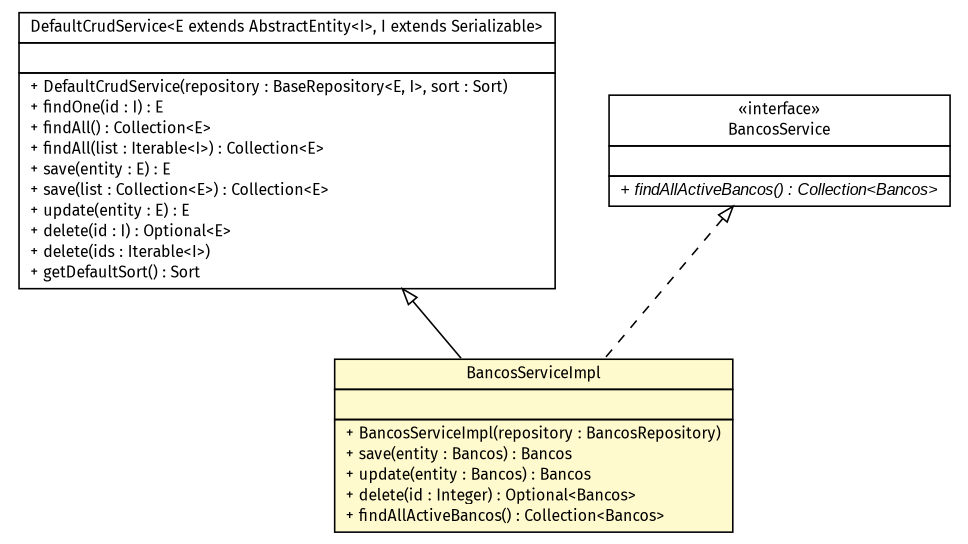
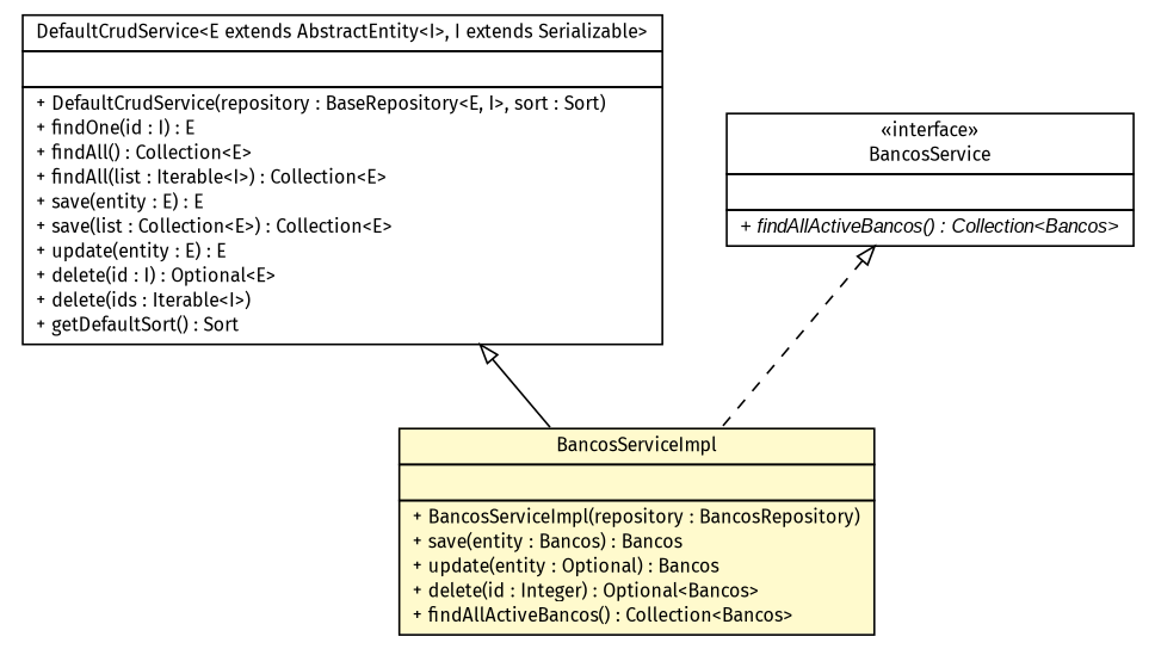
  digraph {
    nodesep=0.25
    ranksep=0.5
    fontname="Fira Sans"
    node [fontcolor=black fontname="Fira Sans" fontsize=10.0 shape=plaintext]
    edge [arrowtail=empty dir=back fontname="Fira Sans" fontsize=10 headport=p labelfontname=arial labelfontsize=10 tailport=p]
    n1 [label=<<table title="br.gov.to.sefaz.business.service.impl.DefaultCrudService" border="0" cellborder="1" cellspacing="0" cellpadding="2" port="p" href="../../../../../business/service/impl/DefaultCrudService.html"> 		<tr><td><table border="0" cellspacing="0" cellpadding="1"> <tr><td align="center" balign="center"> DefaultCrudService&lt;E extends AbstractEntity&lt;I&gt;, I extends Serializable&gt; </td></tr> 		</table></td></tr> 		<tr><td><table border="0" cellspacing="0" cellpadding="1"> <tr><td align="left" balign="left">  </td></tr> 		</table></td></tr> 		<tr><td><table border="0" cellspacing="0" cellpadding="1"> <tr><td align="left" balign="left"> + DefaultCrudService(repository : BaseRepository&lt;E, I&gt;, sort : Sort) </td></tr> <tr><td align="left" balign="left"> + findOne(id : I) : E </td></tr> <tr><td align="left" balign="left"> + findAll() : Collection&lt;E&gt; </td></tr> <tr><td align="left" balign="left"> + findAll(list : Iterable&lt;I&gt;) : Collection&lt;E&gt; </td></tr> <tr><td align="left" balign="left"> + save(entity : E) : E </td></tr> <tr><td align="left" balign="left"> + save(list : Collection&lt;E&gt;) : Collection&lt;E&gt; </td></tr> <tr><td align="left" balign="left"> + update(entity : E) : E </td></tr> <tr><td align="left" balign="left"> + delete(id : I) : Optional&lt;E&gt; </td></tr> <tr><td align="left" balign="left"> + delete(ids : Iterable&lt;I&gt;) </td></tr> <tr><td align="left" balign="left"> + getDefaultSort() : Sort </td></tr> 		</table></td></tr> 		</table>>]
-   n2 [label=<<table title="br.gov.to.sefaz.arr.parametros.business.service.impl.BancosServiceImpl" border="0" cellborder="1" cellspacing="0" cellpadding="2" port="p" bgcolor="lemonChiffon" href="./BancosServiceImpl.html"> 		<tr><td><table border="0" cellspacing="0" cellpadding="1"> <tr><td align="center" balign="center"> BancosServiceImpl </td></tr> 		</table></td></tr> 		<tr><td><table border="0" cellspacing="0" cellpadding="1"> <tr><td align="left" balign="left">  </td></tr> 		</table></td></tr> 		<tr><td><table border="0" cellspacing="0" cellpadding="1"> <tr><td align="left" balign="left"> + BancosServiceImpl(repository : BancosRepository) </td></tr> <tr><td align="left" balign="left"> + save(entity : Bancos) : Bancos </td></tr> <tr><td align="left" balign="left"> + update(entity : Bancos) : Bancos </td></tr> <tr><td align="left" balign="left"> + delete(id : Integer) : Optional&lt;Bancos&gt; </td></tr> <tr><td align="left" balign="left"> + findAllActiveBancos() : Collection&lt;Bancos&gt; </td></tr> 		</table></td></tr> 		</table>>]
+   n2 [label=<<table title="br.gov.to.sefaz.arr.parametros.business.service.impl.BancosServiceImpl" border="0" cellborder="1" cellspacing="0" cellpadding="2" port="p" bgcolor="lemonChiffon" href="./BancosServiceImpl.html"> 		<tr><td><table border="0" cellspacing="0" cellpadding="1"> <tr><td align="center" balign="center"> BancosServiceImpl </td></tr> 		</table></td></tr> 		<tr><td><table border="0" cellspacing="0" cellpadding="1"> <tr><td align="left" balign="left">  </td></tr> 		</table></td></tr> 		<tr><td><table border="0" cellspacing="0" cellpadding="1"> <tr><td align="left" balign="left"> + BancosServiceImpl(repository : BancosRepository) </td></tr> <tr><td align="left" balign="left"> + save(entity : Bancos) : Bancos </td></tr> <tr><td align="left" balign="left"> + update(entity : Optional) : Bancos </td></tr> <tr><td align="left" balign="left"> + delete(id : Integer) : Optional&lt;Bancos&gt; </td></tr> <tr><td align="left" balign="left"> + findAllActiveBancos() : Collection&lt;Bancos&gt; </td></tr> 		</table></td></tr> 		</table>>]
    n3 [label=<<table title="br.gov.to.sefaz.arr.parametros.business.service.BancosService" border="0" cellborder="1" cellspacing="0" cellpadding="2" port="p" href="../BancosService.html"> 		<tr><td><table border="0" cellspacing="0" cellpadding="1"> <tr><td align="center" balign="center"> &#171;interface&#187; </td></tr> <tr><td align="center" balign="center"> BancosService </td></tr> 		</table></td></tr> 		<tr><td><table border="0" cellspacing="0" cellpadding="1"> <tr><td align="left" balign="left">  </td></tr> 		</table></td></tr> 		<tr><td><table border="0" cellspacing="0" cellpadding="1"> <tr><td align="left" balign="left"><font face="arial italic" point-size="10.0"> + findAllActiveBancos() : Collection&lt;Bancos&gt; </font></td></tr> 		</table></td></tr> 		</table>>]
    n1 -> n2
    n3 -> n2 [style=dashed]
  }
